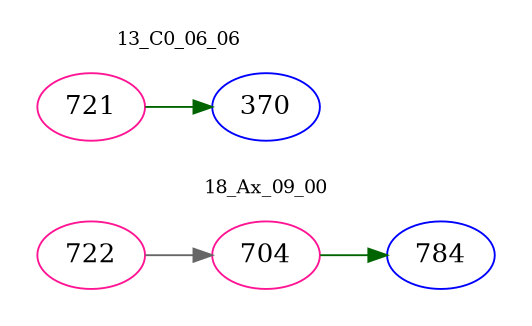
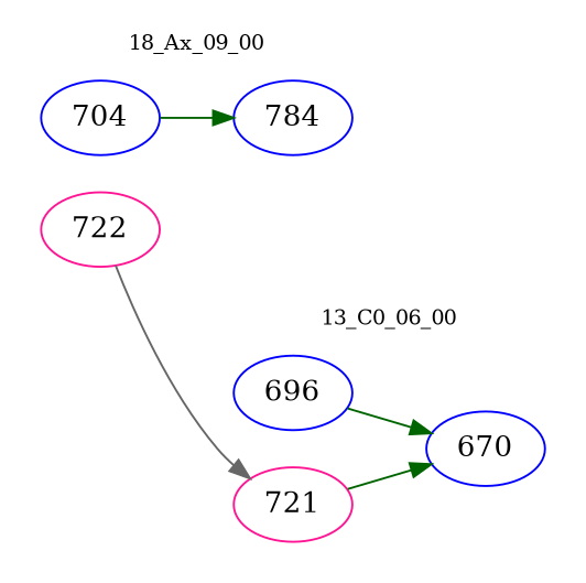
  digraph {
    rankdir=LR
    node [color=blue]
    edge [color=darkgreen]
    n1 [color=deeppink label=722]
-   n2 [color=deeppink label=704]
+   n2 [label=704]
    n3 [label=784]
-   n5 [label=370]
+   n4 [label=696]
+   n5 [label=670]
    n6 [color=deeppink label=721]
    subgraph cluster_1 {
      color=white
      fontsize=10
      label="18_Ax_09_00"
      n1
      n2
      n3
    }
    subgraph cluster_2 {
      color=white
      fontsize=10
-     label="13_C0_06_06"
+     label="13_C0_06_00"
+     n4
      n5
      n6
    }
-   n1 -> n2 [color=gray40]
+   n1 -> n6 [color=gray40]
    n2 -> n3
+   n4 -> n5
    n6 -> n5
  }
